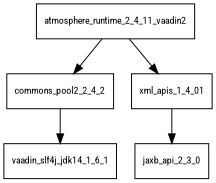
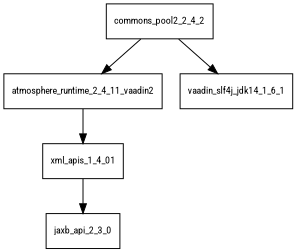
  digraph {
    fontname="Roboto Condensed"
    node [fontname="Roboto Condensed" fontsize=10.0 shape=box]
    edge [fontname="Roboto Condensed"]
    atmosphere_runtime_2_4_11_vaadin2
    commons_pool2_2_4_2
    xml_apis_1_4_01
    vaadin_slf4j_jdk14_1_6_1
    jaxb_api_2_3_0
-   atmosphere_runtime_2_4_11_vaadin2 -> commons_pool2_2_4_2
+   commons_pool2_2_4_2 -> atmosphere_runtime_2_4_11_vaadin2
    atmosphere_runtime_2_4_11_vaadin2 -> xml_apis_1_4_01
    commons_pool2_2_4_2 -> vaadin_slf4j_jdk14_1_6_1
    xml_apis_1_4_01 -> jaxb_api_2_3_0
  }
